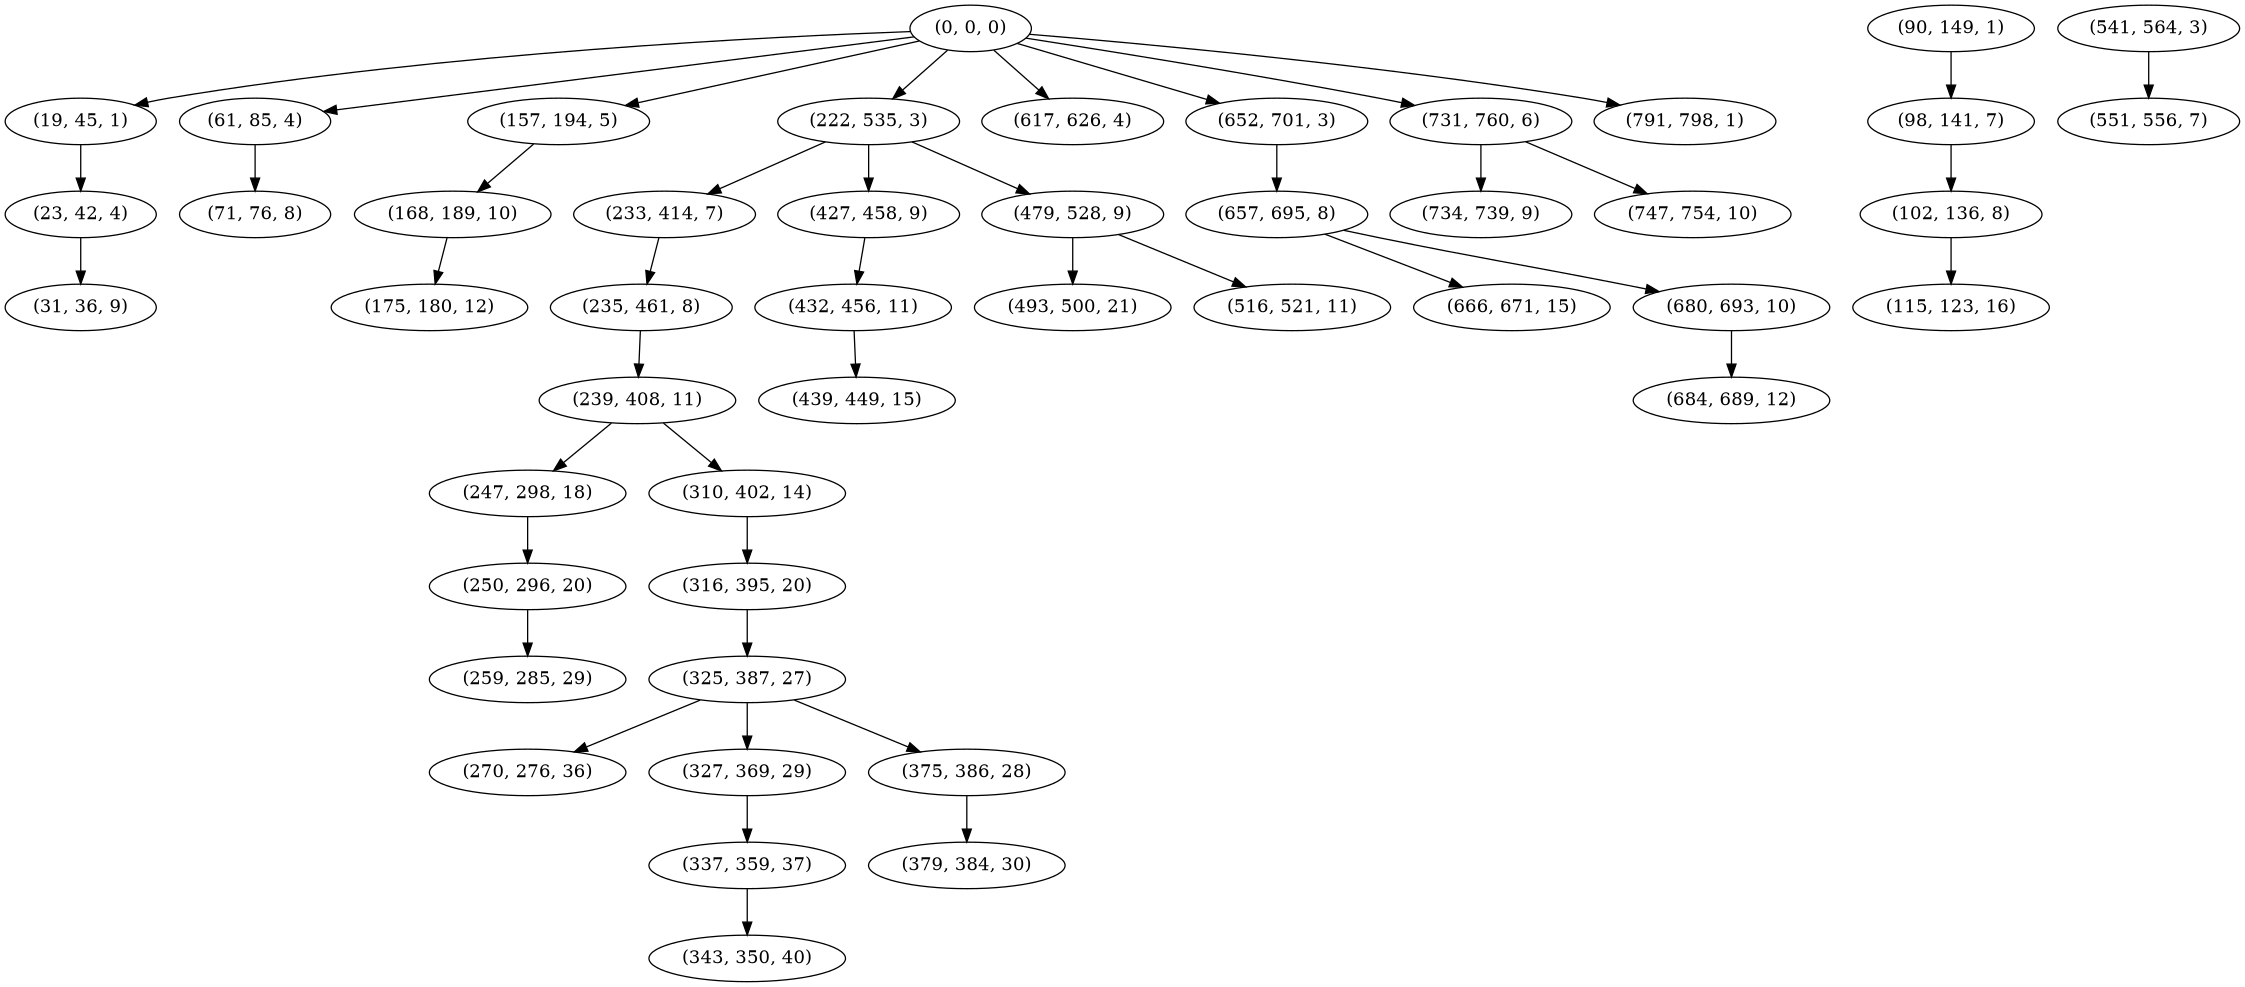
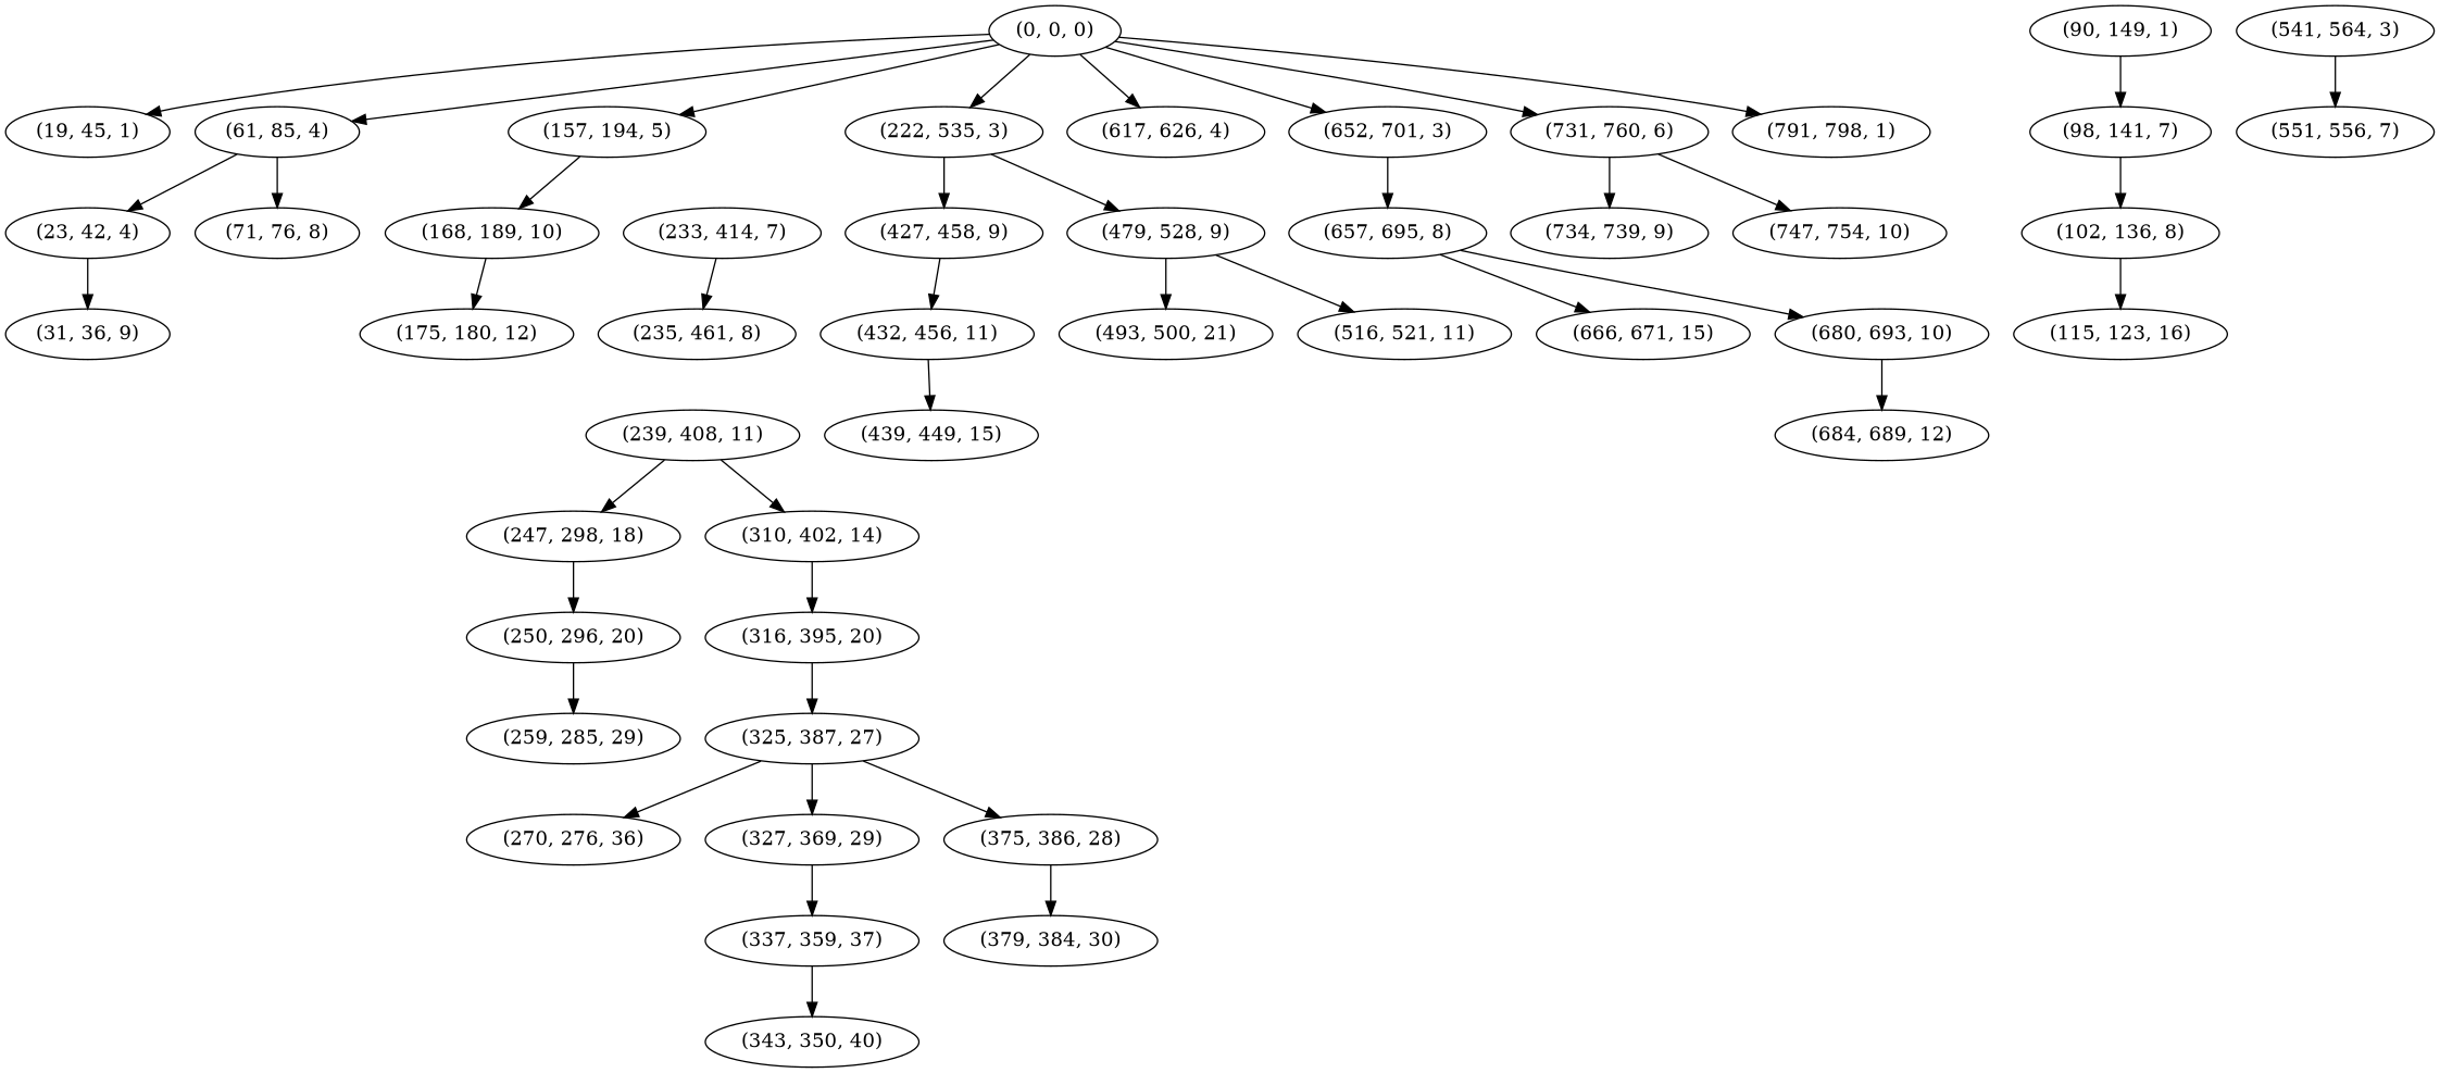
  digraph {
    "(0, 0, 0)"
    "(19, 45, 1)"
    "(61, 85, 4)"
    "(157, 194, 5)"
    "(222, 535, 3)"
    "(617, 626, 4)"
    "(652, 701, 3)"
    "(731, 760, 6)"
    "(791, 798, 1)"
    "(23, 42, 4)"
    "(71, 76, 8)"
    "(90, 149, 1)"
    "(98, 141, 7)"
    "(168, 189, 10)"
    "(233, 414, 7)"
    "(427, 458, 9)"
    "(479, 528, 9)"
    "(541, 564, 3)"
    "(551, 556, 7)"
    "(657, 695, 8)"
    "(734, 739, 9)"
    "(747, 754, 10)"
    "(31, 36, 9)"
    "(102, 136, 8)"
    "(115, 123, 16)"
    "(175, 180, 12)"
    n27 [label="(235, 461, 8)"]
    "(432, 456, 11)"
    "(493, 500, 21)"
    "(516, 521, 11)"
    "(239, 408, 11)"
    "(247, 298, 18)"
    "(310, 402, 14)"
    "(250, 296, 20)"
    "(316, 395, 20)"
    "(259, 285, 29)"
    "(325, 387, 27)"
    "(270, 276, 36)"
    "(327, 369, 29)"
    "(375, 386, 28)"
    "(337, 359, 37)"
    "(379, 384, 30)"
    "(343, 350, 40)"
    "(439, 449, 15)"
    "(666, 671, 15)"
    "(680, 693, 10)"
    "(684, 689, 12)"
    "(0, 0, 0)" -> "(19, 45, 1)"
    "(0, 0, 0)" -> "(61, 85, 4)"
    "(0, 0, 0)" -> "(157, 194, 5)"
    "(0, 0, 0)" -> "(222, 535, 3)"
    "(0, 0, 0)" -> "(617, 626, 4)"
    "(0, 0, 0)" -> "(652, 701, 3)"
    "(0, 0, 0)" -> "(731, 760, 6)"
    "(0, 0, 0)" -> "(791, 798, 1)"
-   "(19, 45, 1)" -> "(23, 42, 4)"
+   "(61, 85, 4)" -> "(23, 42, 4)"
    "(61, 85, 4)" -> "(71, 76, 8)"
    "(157, 194, 5)" -> "(168, 189, 10)"
-   "(222, 535, 3)" -> "(233, 414, 7)"
    "(222, 535, 3)" -> "(427, 458, 9)"
    "(222, 535, 3)" -> "(479, 528, 9)"
    "(652, 701, 3)" -> "(657, 695, 8)"
    "(731, 760, 6)" -> "(734, 739, 9)"
    "(731, 760, 6)" -> "(747, 754, 10)"
    "(23, 42, 4)" -> "(31, 36, 9)"
    "(90, 149, 1)" -> "(98, 141, 7)"
    "(98, 141, 7)" -> "(102, 136, 8)"
    "(168, 189, 10)" -> "(175, 180, 12)"
    "(233, 414, 7)" -> n27
    "(427, 458, 9)" -> "(432, 456, 11)"
    "(479, 528, 9)" -> "(493, 500, 21)"
    "(479, 528, 9)" -> "(516, 521, 11)"
    "(541, 564, 3)" -> "(551, 556, 7)"
    "(657, 695, 8)" -> "(666, 671, 15)"
    "(657, 695, 8)" -> "(680, 693, 10)"
    "(102, 136, 8)" -> "(115, 123, 16)"
-   n27 -> "(239, 408, 11)"
    "(432, 456, 11)" -> "(439, 449, 15)"
    "(239, 408, 11)" -> "(247, 298, 18)"
    "(239, 408, 11)" -> "(310, 402, 14)"
    "(247, 298, 18)" -> "(250, 296, 20)"
    "(310, 402, 14)" -> "(316, 395, 20)"
    "(250, 296, 20)" -> "(259, 285, 29)"
    "(316, 395, 20)" -> "(325, 387, 27)"
    "(325, 387, 27)" -> "(270, 276, 36)"
    "(325, 387, 27)" -> "(327, 369, 29)"
    "(325, 387, 27)" -> "(375, 386, 28)"
    "(327, 369, 29)" -> "(337, 359, 37)"
    "(375, 386, 28)" -> "(379, 384, 30)"
    "(337, 359, 37)" -> "(343, 350, 40)"
    "(680, 693, 10)" -> "(684, 689, 12)"
  }
